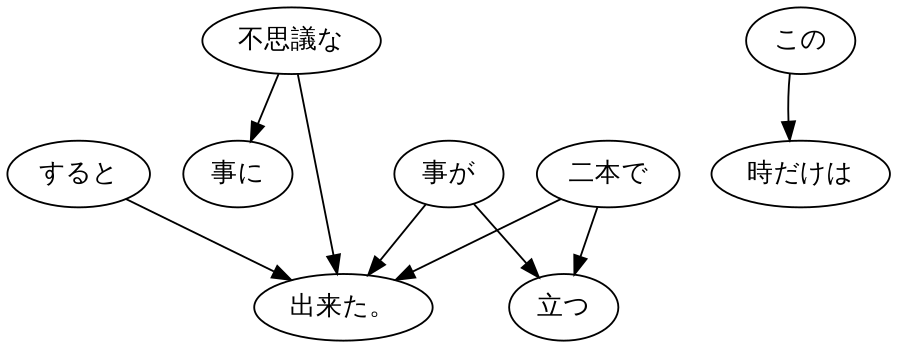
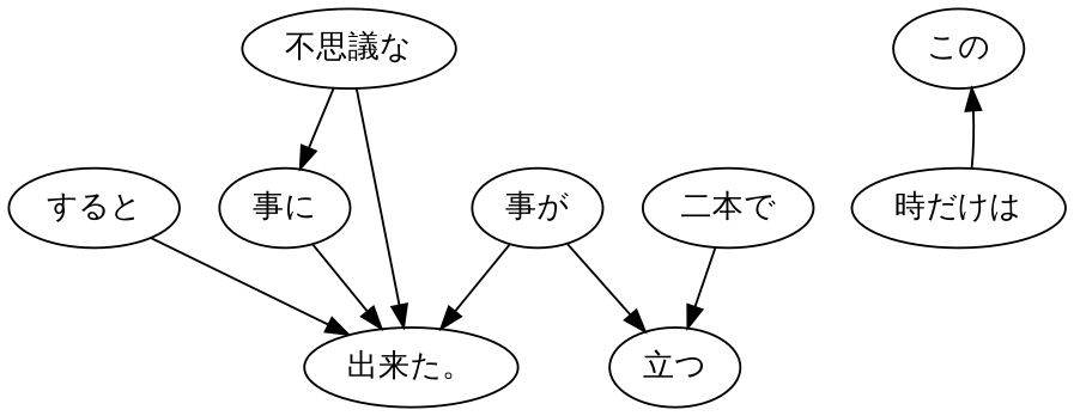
  digraph {
    n1 [label="すると"]
    n2 [label="出来た。"]
    n3 [label="不思議な"]
    n4 [label="事に"]
    n5 [label="この"]
    n6 [label="時だけは"]
    n7 [label="二本で"]
    n8 [label="立つ"]
    n9 [label="事が"]
    n1 -> n2
    n3 -> n2
    n3 -> n4
-   n7 -> n2
-   n5 -> n6
+   n4 -> n2
+   n6 -> n5
    n7 -> n8
    n9 -> n2
    n9 -> n8
  }
